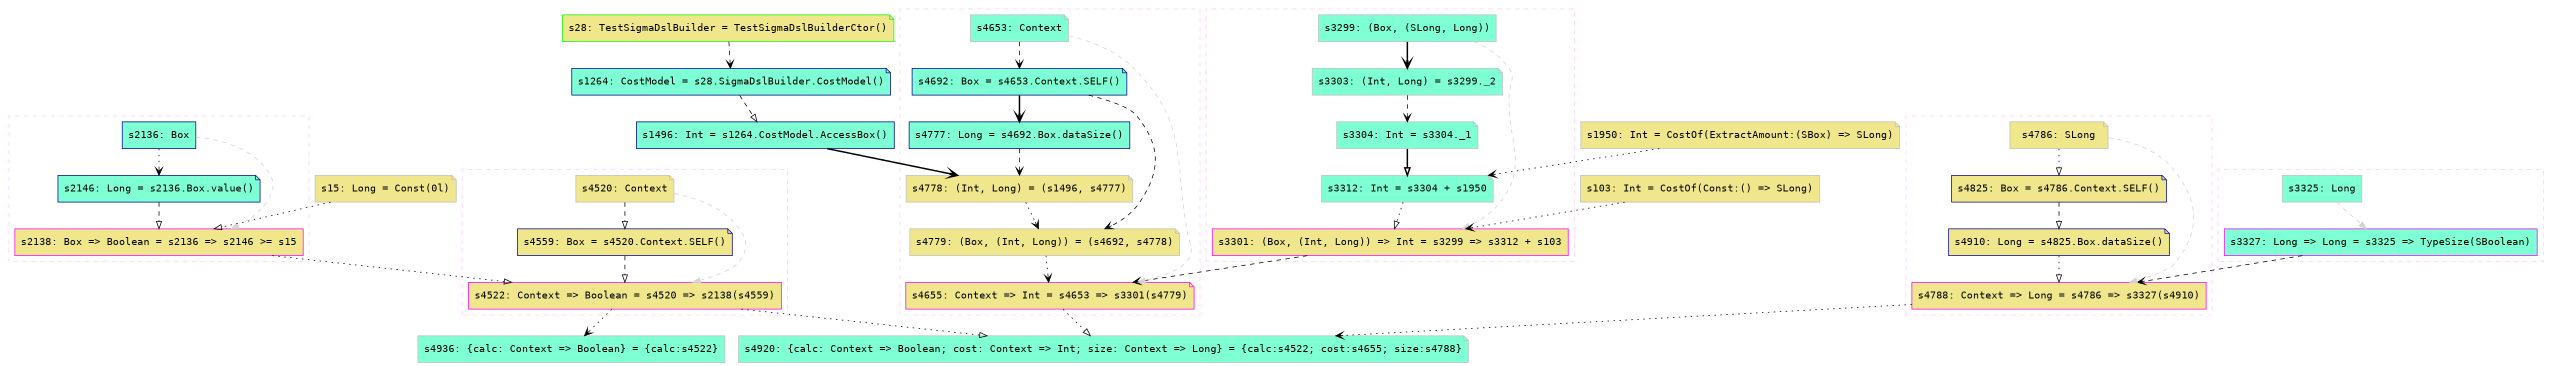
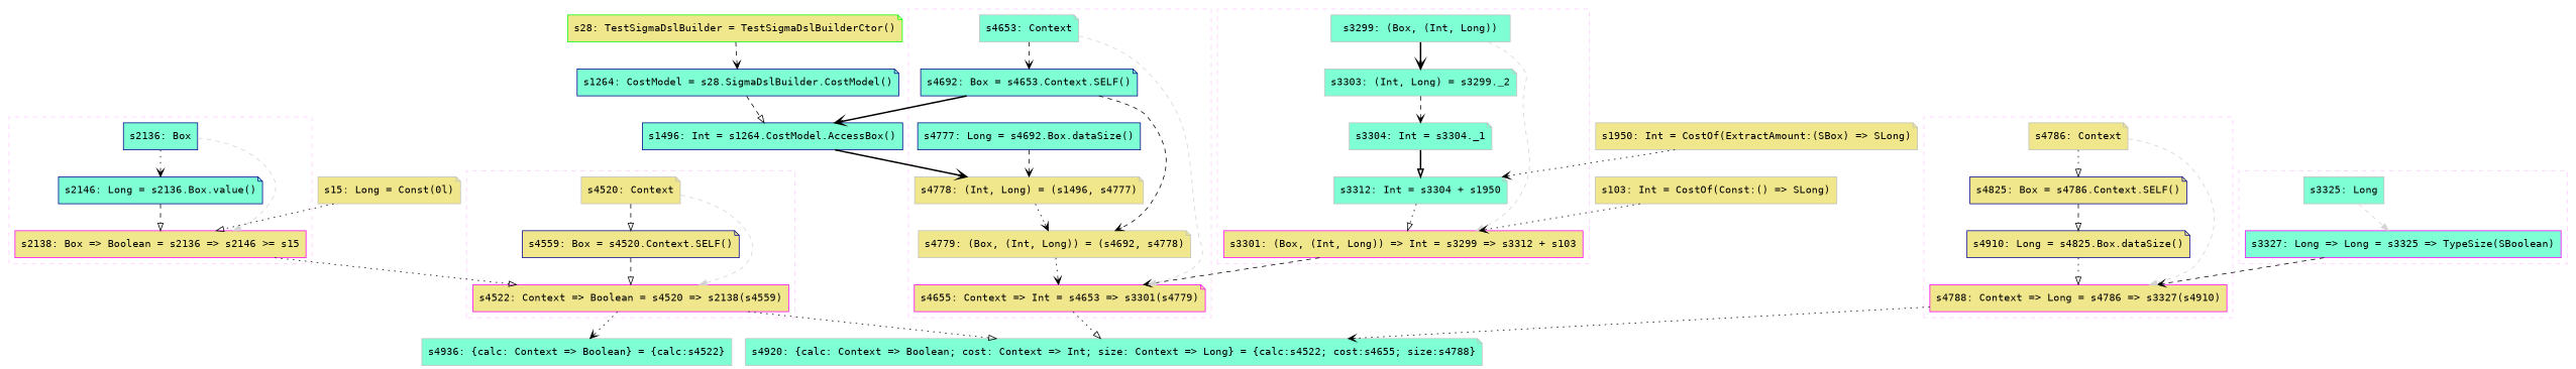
  digraph {
    concentrate=true
    fontname="DejaVu Sans Mono"
    node [color=gray fillcolor=khaki fontname="DejaVu Sans Mono" shape=note style=filled]
    edge [fontname="DejaVu Sans Mono" style=dashed arrowhead=vee]
    n1 [color=darkblue fillcolor=aquamarine label="s2136: Box" shape=box]
    n2 [color=magenta label="s2138: Box => Boolean = s2136 => s2146 >= s15" shape=box]
    n3 [color=darkblue fillcolor=aquamarine label="s2146: Long = s2136.Box.value()"]
    n4 [label="s4520: Context"]
    n5 [color=magenta label="s4522: Context => Boolean = s4520 => s2138(s4559)" shape=box]
    n6 [color=darkblue label="s4559: Box = s4520.Context.SELF()"]
-   n7 [fillcolor=aquamarine label="s3299: (Box, (SLong, Long))" shape=box]
+   n7 [fillcolor=aquamarine label="s3299: (Box, (Int, Long))" shape=box]
    n8 [color=magenta label="s3301: (Box, (Int, Long)) => Int = s3299 => s3312 + s103" shape=box]
    n9 [fillcolor=aquamarine label="s3303: (Int, Long) = s3299._2"]
    n10 [fillcolor=aquamarine label="s3304: Int = s3304._1"]
    n11 [fillcolor=aquamarine label="s3312: Int = s3304 + s1950"]
    n12 [fillcolor=aquamarine label="s4653: Context"]
    n13 [color=magenta label="s4655: Context => Int = s4653 => s3301(s4779)"]
    n14 [color=darkblue fillcolor=aquamarine label="s4692: Box = s4653.Context.SELF()"]
    n15 [color=darkblue fillcolor=aquamarine label="s4777: Long = s4692.Box.dataSize()" shape=box]
    n16 [label="s4778: (Int, Long) = (s1496, s4777)"]
    n17 [label="s4779: (Box, (Int, Long)) = (s4692, s4778)"]
    n18 [fillcolor=aquamarine label="s3325: Long" shape=box]
    n19 [color=magenta fillcolor=aquamarine label="s3327: Long => Long = s3325 => TypeSize(SBoolean)" shape=box]
    n20 [color=magenta label="s4788: Context => Long = s4786 => s3327(s4910)" shape=box]
-   n21 [label="s4786: SLong"]
+   n21 [label="s4786: Context"]
    n22 [color=darkblue label="s4825: Box = s4786.Context.SELF()"]
    n23 [color=darkblue label="s4910: Long = s4825.Box.dataSize()"]
    n24 [fillcolor=aquamarine label="s4920: {calc: Context => Boolean; cost: Context => Int; size: Context => Long} = {calc:s4522; cost:s4655; size:s4788}"]
    n25 [fillcolor=aquamarine label="s4936: {calc: Context => Boolean} = {calc:s4522}" shape=box]
    n26 [label="s15: Long = Const(0l)"]
    n27 [label="s1950: Int = CostOf(ExtractAmount:(SBox) => SLong)"]
    n28 [label="s103: Int = CostOf(Const:() => SLong)" shape=box]
    n29 [color=green label="s28: TestSigmaDslBuilder = TestSigmaDslBuilderCtor()"]
    n30 [color=darkblue fillcolor=aquamarine label="s1264: CostModel = s28.SigmaDslBuilder.CostModel()"]
    n31 [color=darkblue fillcolor=aquamarine label="s1496: Int = s1264.CostModel.AccessBox()" shape=box]
    subgraph cluster_1 {
      color="#FFCCFF"
      style=dashed
      n3
      subgraph sub_2 {
        color="#FFCCFF"
        rank=source
        style=dashed
        n1
      }
      subgraph sub_3 {
        color="#FFCCFF"
        rank=sink
        style=dashed
        n2
      }
    }
    subgraph cluster_4 {
      color="#FFCCFF"
      style=dashed
      n6
      subgraph sub_5 {
        color="#FFCCFF"
        rank=source
        style=dashed
        n4
      }
      subgraph sub_6 {
        color="#FFCCFF"
        rank=sink
        style=dashed
        n5
      }
    }
    subgraph cluster_7 {
      color="#FFCCFF"
      style=dashed
      n9
      n10
      n11
      subgraph sub_8 {
        color="#FFCCFF"
        rank=source
        style=dashed
        n7
      }
      subgraph sub_9 {
        color="#FFCCFF"
        rank=sink
        style=dashed
        n8
      }
    }
    subgraph cluster_10 {
      color="#FFCCFF"
      style=dashed
      n14
      n15
      n16
      n17
      subgraph sub_11 {
        color="#FFCCFF"
        rank=source
        style=dashed
        n12
      }
      subgraph sub_12 {
        color="#FFCCFF"
        rank=sink
        style=dashed
        n13
      }
    }
    subgraph cluster_13 {
      color="#FFCCFF"
      style=dashed
      subgraph sub_14 {
        color="#FFCCFF"
        rank=source
        style=dashed
        n18
      }
      subgraph sub_15 {
        color="#FFCCFF"
        rank=sink
        style=dashed
        n19
      }
    }
    subgraph cluster_16 {
      color="#FFCCFF"
      style=dashed
      n22
      n23
      subgraph sub_17 {
        color="#FFCCFF"
        rank=sink
        style=dashed
        n20
      }
      subgraph sub_18 {
        color="#FFCCFF"
        rank=source
        style=dashed
        n21
      }
    }
    n1 -> n2 [color=lightgray weight=0 arrowhead=""]
    n1 -> n3 [style=dotted]
    n2 -> n5 [arrowhead=onormal style=dotted]
    n3 -> n2 [arrowhead=onormal]
    n4 -> n5 [color=lightgray weight=0 arrowhead=""]
    n4 -> n6 [arrowhead=onormal]
    n5 -> n24 [arrowhead=onormal style=dotted]
    n5 -> n25 [style=dotted]
    n6 -> n5 [arrowhead=onormal]
    n7 -> n8 [color=lightgray weight=0 arrowhead=""]
    n7 -> n9 [style=bold]
    n8 -> n13
    n9 -> n10
    n10 -> n11 [arrowhead=onormal style=bold]
    n11 -> n8 [arrowhead=onormal style=dotted]
    n12 -> n13 [color=lightgray weight=0 arrowhead=""]
    n12 -> n14
    n13 -> n24 [arrowhead=onormal style=dotted]
-   n14 -> n15 [style=bold]
+   n14 -> n31 [style=bold]
    n14 -> n17
    n15 -> n16
    n16 -> n17 [style=dotted]
    n17 -> n13 [style=dotted]
    n18 -> n19 [color=lightgray weight=0 arrowhead=""]
    n19 -> n20
    n20 -> n24 [style=dotted]
    n21 -> n20 [color=lightgray weight=0 arrowhead=""]
    n21 -> n22 [arrowhead=onormal style=dotted]
    n22 -> n23 [arrowhead=onormal]
    n23 -> n20 [arrowhead=onormal style=dotted]
    n26 -> n2 [arrowhead=onormal style=dotted]
    n27 -> n11 [style=dotted]
    n28 -> n8 [style=dotted]
    n29 -> n30
    n30 -> n31 [arrowhead=onormal]
    n31 -> n16 [style=bold]
  }
